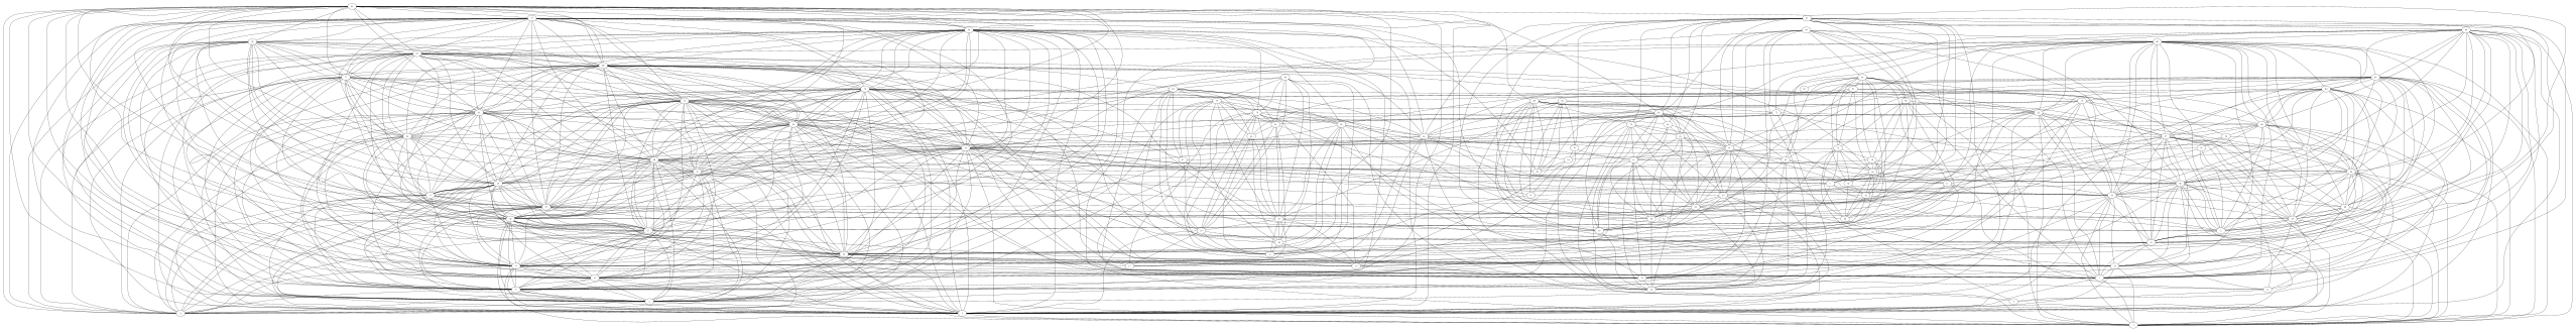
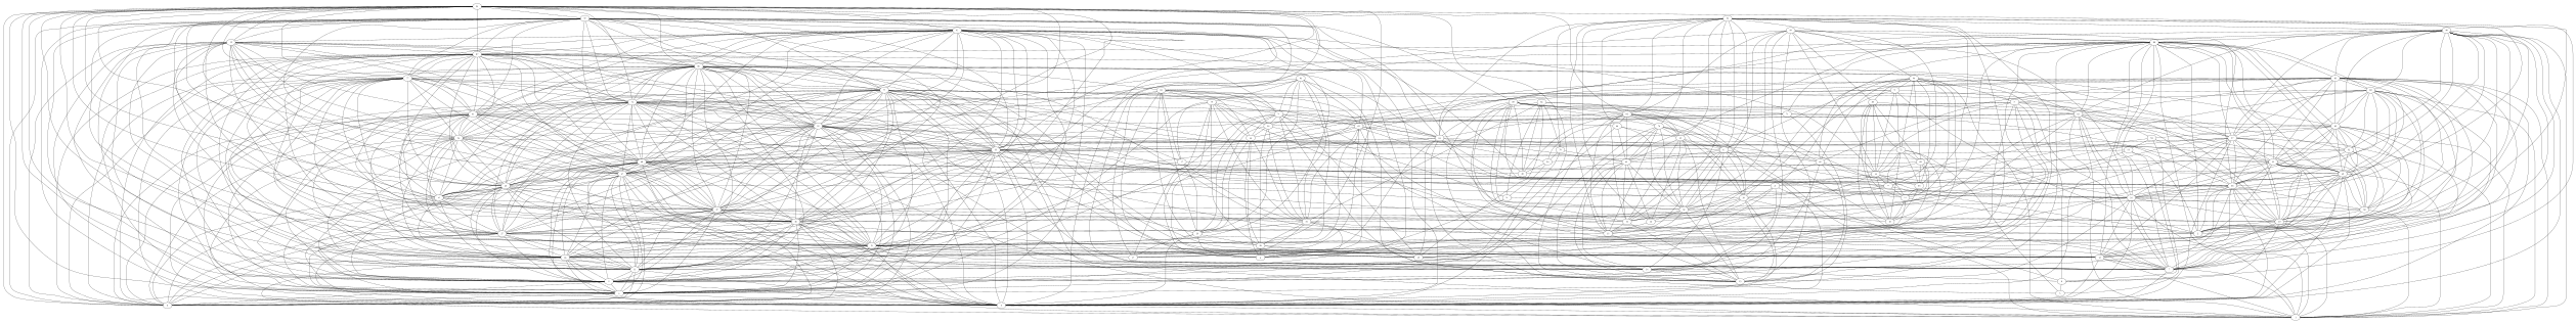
  digraph {
    fontname="EB Garamond"
    rankdir=BT
    node [fontname="EB Garamond"]
    edge [arrowhead=both fontname="EB Garamond"]
    0
    4
    9
    11
    24
    27
    36
    37
    42
    43
    47
    48
    54
    59
    61
    74
    77
    86
    87
    92
    93
    97
    98
    25
    53
    75
    76
    63
    78
    79
    73
    49
    66
    99
    23
    41
    51
    64
    69
    57
    80
    62
    60
    81
    96
    68
    82
    91
    88
    52
    67
    85
    90
    89
    95
    65
    94
    58
    44
    72
    84
    83
    71
    1
    3
    7
    10
    12
    30
    35
    38
    40
    29
    39
    31
    45
    46
    56
    70
    2
    22
    55
    33
    5
    8
    14
    19
    6
    21
    28
    34
    13
    15
    26
    32
    16
    17
    18
    20
-   50
    0 -> 4
    0 -> 9
    0 -> 11
    0 -> 24
    0 -> 27
    0 -> 36
    0 -> 37
    0 -> 42
    0 -> 43
    0 -> 47
    0 -> 48
    0 -> 54
    0 -> 59
    0 -> 61
    0 -> 74
    0 -> 77
    0 -> 86
    0 -> 87
    0 -> 92
    0 -> 93
    0 -> 97
    0 -> 98
    4 -> 9
    4 -> 11
    4 -> 24
    4 -> 27
    4 -> 36
    4 -> 37
    4 -> 42
    4 -> 43
    4 -> 47
    4 -> 48
    4 -> 59
    4 -> 61
    4 -> 74
    4 -> 77
    4 -> 86
    4 -> 87
    4 -> 92
    4 -> 93
    4 -> 97
    4 -> 98
    4 -> 25
    4 -> 53
    4 -> 75
    4 -> 76
    4 -> 63
    4 -> 78
    9 -> 11
    9 -> 24
    9 -> 27
    9 -> 36
    9 -> 37
    9 -> 42
    9 -> 43
    9 -> 47
    9 -> 48
    9 -> 54
    9 -> 61
    9 -> 74
    9 -> 77
    9 -> 86
    9 -> 87
    9 -> 92
    9 -> 93
    9 -> 97
    9 -> 98
    9 -> 25
    9 -> 53
    9 -> 75
    9 -> 79
    9 -> 73
    9 -> 49
    9 -> 66
    9 -> 99
    11 -> 24
    11 -> 27
    11 -> 36
    11 -> 37
    11 -> 42
    11 -> 43
    11 -> 47
    11 -> 48
    11 -> 54
    11 -> 59
    11 -> 74
    11 -> 77
    11 -> 86
    11 -> 87
    11 -> 92
    11 -> 93
    11 -> 97
    11 -> 98
    11 -> 25
    11 -> 53
    11 -> 75
    11 -> 73
    11 -> 23
    24 -> 27
    24 -> 36
    24 -> 37
    24 -> 42
    24 -> 43
    24 -> 47
    24 -> 48
    24 -> 54
    24 -> 59
    24 -> 61
    24 -> 77
    24 -> 86
    24 -> 87
    24 -> 92
    24 -> 93
    24 -> 97
    24 -> 98
    24 -> 25
    24 -> 53
    24 -> 75
    24 -> 41
    24 -> 51
    24 -> 64
    24 -> 69
    27 -> 36
    27 -> 37
    27 -> 42
    27 -> 43
    27 -> 47
    27 -> 48
    27 -> 54
    27 -> 59
    27 -> 61
    27 -> 74
    27 -> 86
    27 -> 87
    27 -> 92
    27 -> 93
    27 -> 97
    27 -> 98
    27 -> 53
    27 -> 75
    27 -> 57
    27 -> 80
    36 -> 37
    36 -> 42
    36 -> 43
    36 -> 47
    36 -> 48
    36 -> 54
    36 -> 59
    36 -> 61
    36 -> 74
    36 -> 77
    36 -> 87
    36 -> 92
    36 -> 93
    36 -> 97
    36 -> 98
    36 -> 53
    36 -> 75
    36 -> 64
    36 -> 57
    36 -> 62
    37 -> 42
    37 -> 43
    37 -> 47
    37 -> 48
    37 -> 54
    37 -> 59
    37 -> 61
    37 -> 74
    37 -> 77
    37 -> 86
    37 -> 92
    37 -> 93
    37 -> 97
    37 -> 98
    37 -> 53
    37 -> 75
    37 -> 60
    37 -> 81
    42 -> 43
    42 -> 47
    42 -> 48
    42 -> 54
    42 -> 59
    42 -> 61
    42 -> 74
    42 -> 77
    42 -> 86
    42 -> 87
    42 -> 93
    42 -> 97
    42 -> 98
    42 -> 96
    43 -> 47
    43 -> 48
    43 -> 54
    43 -> 59
    43 -> 61
    43 -> 74
    43 -> 77
    43 -> 86
    43 -> 87
    43 -> 92
    43 -> 97
    43 -> 98
    43 -> 53
    43 -> 75
    43 -> 69
    43 -> 80
    47 -> 48
    47 -> 54
    47 -> 59
    47 -> 61
    47 -> 74
    47 -> 77
    47 -> 86
    47 -> 87
    47 -> 92
    47 -> 93
    47 -> 98
    47 -> 53
    47 -> 75
    47 -> 64
    47 -> 68
    48 -> 54
    48 -> 59
    48 -> 61
    48 -> 74
    48 -> 77
    48 -> 86
    48 -> 87
    48 -> 92
    48 -> 93
    48 -> 97
    48 -> 53
    48 -> 75
    48 -> 60
    48 -> 82
    54 -> 59
    54 -> 61
    54 -> 74
    54 -> 77
    54 -> 86
    54 -> 87
    54 -> 92
    54 -> 93
    54 -> 97
    54 -> 98
    54 -> 75
    59 -> 61
    59 -> 74
    59 -> 77
    59 -> 86
    59 -> 87
    59 -> 92
    59 -> 93
    59 -> 97
    59 -> 98
    59 -> 75
    59 -> 99
    59 -> 62
    61 -> 74
    61 -> 77
    61 -> 86
    61 -> 87
    61 -> 92
    61 -> 93
    61 -> 97
    61 -> 98
    61 -> 75
    61 -> 73
    74 -> 77
    74 -> 86
    74 -> 87
    74 -> 92
    74 -> 93
    74 -> 97
    74 -> 98
    74 -> 75
    74 -> 80
    74 -> 91
    77 -> 86
    77 -> 87
    77 -> 92
    77 -> 93
    77 -> 97
    77 -> 98
    86 -> 87
    86 -> 92
    86 -> 93
    86 -> 97
    86 -> 98
    87 -> 92
    87 -> 93
    87 -> 97
    87 -> 98
    87 -> 88
    92 -> 93
    92 -> 97
    92 -> 98
    93 -> 97
    93 -> 98
    97 -> 98
    25 -> 27
    25 -> 36
    25 -> 37
    25 -> 43
    25 -> 47
    25 -> 48
    25 -> 54
    25 -> 59
    25 -> 61
    25 -> 74
    25 -> 77
    25 -> 86
    25 -> 87
    25 -> 93
    25 -> 97
    25 -> 98
    25 -> 53
    25 -> 51
    25 -> 69
    25 -> 62
    25 -> 52
    25 -> 67
    53 -> 54
    53 -> 59
    53 -> 61
    53 -> 74
    53 -> 77
    53 -> 86
    53 -> 87
    53 -> 93
    53 -> 97
    53 -> 98
    53 -> 75
    53 -> 57
    53 -> 62
    53 -> 88
    53 -> 85
    53 -> 90
    75 -> 77
    75 -> 86
    75 -> 87
    75 -> 93
    75 -> 97
    75 -> 98
    76 -> 82
    76 -> 89
    76 -> 95
    63 -> 76
    63 -> 99
    63 -> 64
    63 -> 82
    63 -> 85
    63 -> 89
    63 -> 95
    63 -> 65
    78 -> 93
    78 -> 79
    78 -> 81
    78 -> 96
    79 -> 81
    79 -> 96
    73 -> 80
    73 -> 94
    49 -> 59
    49 -> 63
    49 -> 82
    49 -> 88
    49 -> 85
    49 -> 94
    66 -> 78
    66 -> 82
    66 -> 95
    23 -> 61
    23 -> 64
    23 -> 94
    23 -> 58
    23 -> 44
    41 -> 74
    41 -> 52
    41 -> 89
    41 -> 95
    41 -> 44
    41 -> 72
    51 -> 74
    51 -> 53
    51 -> 75
    51 -> 57
    51 -> 80
    51 -> 62
-   51 -> 2
+   51 -> 60
    51 -> 88
    51 -> 85
    51 -> 90
    64 -> 74
    64 -> 86
    64 -> 97
    64 -> 75
    64 -> 73
    64 -> 69
    64 -> 88
    64 -> 95
    64 -> 84
    69 -> 93
    69 -> 75
    69 -> 78
    69 -> 81
    69 -> 85
    57 -> 86
    57 -> 80
    57 -> 62
    57 -> 60
    57 -> 88
    57 -> 85
+   57 -> 90
    57 -> 89
    80 -> 88
    80 -> 85
    80 -> 90
    62 -> 86
    62 -> 75
    62 -> 88
    62 -> 85
    62 -> 90
    62 -> 83
    60 -> 87
    60 -> 80
    60 -> 88
    60 -> 85
    60 -> 90
    60 -> 71
    81 -> 87
    81 -> 96
    68 -> 94
    68 -> 72
    68 -> 83
    82 -> 98
    82 -> 99
    82 -> 89
    82 -> 95
    91 -> 94
    88 -> 99
    88 -> 90
    52 -> 59
    52 -> 80
    52 -> 60
    52 -> 91
    52 -> 88
    52 -> 90
    67 -> 75
    67 -> 79
    67 -> 81
    67 -> 72
    85 -> 88
    85 -> 90
    90 -> 95
    89 -> 97
    89 -> 91
    65 -> 76
    65 -> 66
    65 -> 82
    65 -> 89
    65 -> 95
    94 -> 99
    58 -> 73
    58 -> 60
    44 -> 93
    44 -> 73
    44 -> 49
    44 -> 99
    44 -> 68
    44 -> 91
    44 -> 72
    44 -> 83
    72 -> 91
    72 -> 94
    72 -> 83
    83 -> 99
    83 -> 94
    71 -> 88
    71 -> 84
    1 -> 24
    1 -> 25
    1 -> 53
    1 -> 75
    1 -> 76
    1 -> 57
    1 -> 80
    1 -> 62
    1 -> 60
    1 -> 88
    1 -> 85
    1 -> 90
    1 -> 94
    1 -> 3
    1 -> 7
    1 -> 10
    1 -> 12
    1 -> 30
    1 -> 35
    1 -> 38
    1 -> 40
    3 -> 4
    3 -> 9
    3 -> 11
    3 -> 24
    3 -> 27
    3 -> 36
    3 -> 37
    3 -> 43
    3 -> 47
    3 -> 48
    3 -> 54
    3 -> 59
    3 -> 61
    3 -> 74
    3 -> 77
    3 -> 86
    3 -> 87
    3 -> 93
    3 -> 97
    3 -> 98
    3 -> 25
    3 -> 75
    3 -> 51
    3 -> 57
    3 -> 62
    3 -> 88
    3 -> 85
    3 -> 90
    3 -> 7
    3 -> 12
    3 -> 35
    3 -> 38
    3 -> 40
    3 -> 29
    3 -> 39
    7 -> 36
    7 -> 59
    7 -> 61
    7 -> 86
    7 -> 53
    7 -> 51
    7 -> 80
    7 -> 62
    7 -> 60
    7 -> 88
    7 -> 85
    7 -> 90
    7 -> 89
    7 -> 94
    7 -> 83
    7 -> 10
    7 -> 12
    7 -> 30
    7 -> 35
    7 -> 38
    7 -> 40
    7 -> 39
    10 -> 37
    10 -> 97
    10 -> 73
    10 -> 51
    10 -> 57
    10 -> 80
    10 -> 88
    10 -> 52
    10 -> 85
    10 -> 90
    10 -> 58
    10 -> 30
    10 -> 35
    10 -> 38
    10 -> 40
    12 -> 36
    12 -> 86
    12 -> 92
    12 -> 25
    12 -> 53
    12 -> 75
    12 -> 51
    12 -> 57
    12 -> 88
    12 -> 85
    12 -> 90
    12 -> 35
    12 -> 38
    12 -> 40
    12 -> 31
    30 -> 51
    30 -> 57
    30 -> 60
    30 -> 88
    30 -> 52
    30 -> 85
    30 -> 90
    30 -> 35
    30 -> 38
    30 -> 40
    35 -> 59
    35 -> 53
    35 -> 63
    35 -> 99
    35 -> 51
    35 -> 69
    35 -> 57
    35 -> 80
    35 -> 62
    35 -> 60
    35 -> 68
    35 -> 88
    35 -> 90
    35 -> 38
    35 -> 40
    38 -> 53
    38 -> 49
    38 -> 99
    38 -> 51
    38 -> 64
    38 -> 57
    38 -> 80
    38 -> 62
    38 -> 60
    38 -> 52
    38 -> 85
    38 -> 90
    38 -> 71
    38 -> 40
    40 -> 53
    40 -> 51
    40 -> 57
    40 -> 80
    40 -> 62
    40 -> 60
    40 -> 88
    40 -> 52
    40 -> 85
    40 -> 95
    40 -> 45
    29 -> 59
    29 -> 78
    29 -> 81
    29 -> 96
    29 -> 67
    29 -> 31
    29 -> 46
    29 -> 56
    39 -> 48
    39 -> 76
    39 -> 63
    39 -> 41
    39 -> 57
    39 -> 82
    39 -> 91
    39 -> 65
    31 -> 37
    31 -> 78
    31 -> 79
    31 -> 69
    31 -> 96
    31 -> 67
    31 -> 94
    31 -> 84
    31 -> 46
    31 -> 56
    45 -> 76
    45 -> 63
    45 -> 66
    45 -> 64
    45 -> 82
    45 -> 90
    45 -> 65
    45 -> 70
    46 -> 78
    46 -> 79
    46 -> 81
    46 -> 85
    46 -> 56
    56 -> 78
    56 -> 79
    56 -> 81
    56 -> 96
    56 -> 71
    70 -> 95
    70 -> 84
    2 -> 86
    2 -> 98
    2 -> 79
    2 -> 41
    2 -> 80
    2 -> 60
    2 -> 91
    2 -> 88
    2 -> 90
    2 -> 10
    2 -> 30
    2 -> 38
    2 -> 40
    2 -> 22
    2 -> 55
    22 -> 53
    22 -> 41
    22 -> 68
    22 -> 94
    22 -> 44
    22 -> 83
    22 -> 33
    55 -> 58
    33 -> 68
    33 -> 95
    33 -> 94
    33 -> 44
    33 -> 72
    33 -> 84
    5 -> 96
    5 -> 58
    5 -> 72
    5 -> 8
    8 -> 73
    8 -> 23
    8 -> 95
    8 -> 10
    8 -> 55
    8 -> 14
    14 -> 24
    14 -> 36
    14 -> 47
    14 -> 74
    14 -> 97
    14 -> 63
    14 -> 73
    14 -> 23
    14 -> 69
    14 -> 88
    14 -> 95
    14 -> 38
    14 -> 45
    14 -> 19
    19 -> 43
    19 -> 25
    19 -> 75
    19 -> 78
    19 -> 64
    19 -> 85
    19 -> 84
    19 -> 35
    19 -> 31
    19 -> 70
    19 -> 28
    6 -> 78
    6 -> 79
    6 -> 81
    6 -> 96
    6 -> 68
    6 -> 29
    6 -> 31
    6 -> 46
    6 -> 22
    6 -> 21
    6 -> 28
    21 -> 84
    21 -> 38
    21 -> 56
    21 -> 34
    28 -> 79
    28 -> 69
    28 -> 81
    28 -> 96
    28 -> 29
    28 -> 31
    28 -> 46
    28 -> 56
    34 -> 69
    34 -> 71
    34 -> 70
    34 -> 55
    13 -> 76
    13 -> 78
    13 -> 49
    13 -> 99
    13 -> 64
    13 -> 82
    13 -> 89
    13 -> 95
    13 -> 65
    13 -> 71
    13 -> 35
    13 -> 39
    13 -> 45
    13 -> 14
    13 -> 15
    13 -> 26
    13 -> 32
    15 -> 74
    15 -> 76
    15 -> 63
    15 -> 78
    15 -> 82
    15 -> 89
    15 -> 95
    15 -> 39
    15 -> 45
    15 -> 26
    15 -> 32
    15 -> 16
    26 -> 48
    26 -> 92
    26 -> 63
    26 -> 82
    26 -> 88
    26 -> 89
    26 -> 95
    26 -> 65
    26 -> 39
    26 -> 45
    26 -> 32
    32 -> 48
    32 -> 76
    32 -> 63
    32 -> 49
    32 -> 66
    32 -> 99
    32 -> 89
    32 -> 95
    32 -> 65
    32 -> 39
    32 -> 45
    32 -> 55
    16 -> 23
    16 -> 95
    16 -> 65
    16 -> 45
    16 -> 32
    17 -> 25
    17 -> 79
    17 -> 81
    17 -> 44
    17 -> 72
    17 -> 29
    17 -> 31
    18 -> 82
    18 -> 94
    18 -> 44
    18 -> 72
    18 -> 83
    18 -> 22
    18 -> 33
    18 -> 32
    20 -> 48
    20 -> 93
    20 -> 82
    20 -> 89
    20 -> 84
    20 -> 45
    20 -> 34
-   50 -> 94
  }
